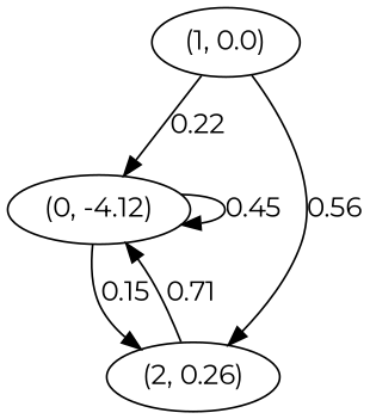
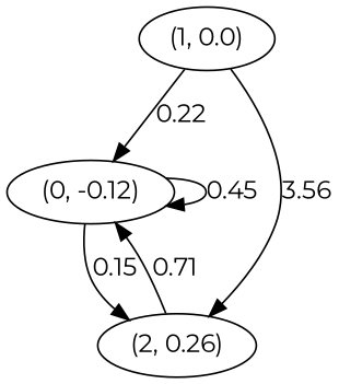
  digraph {
    fontname=Montserrat
    node [fontname=Montserrat]
    edge [fontname=Montserrat]
-   n1 [label="(0, -4.12)"]
+   n1 [label="(0, -0.12)"]
    n2 [label="(2, 0.26)"]
    n3 [label="(1, 0.0)"]
    n1 -> n1 [label=0.45]
    n1 -> n2 [label=0.15]
    n2 -> n1 [label=0.71]
    n3 -> n1 [label=0.22]
-   n3 -> n2 [label=0.56]
+   n3 -> n2 [label=3.56]
  }
